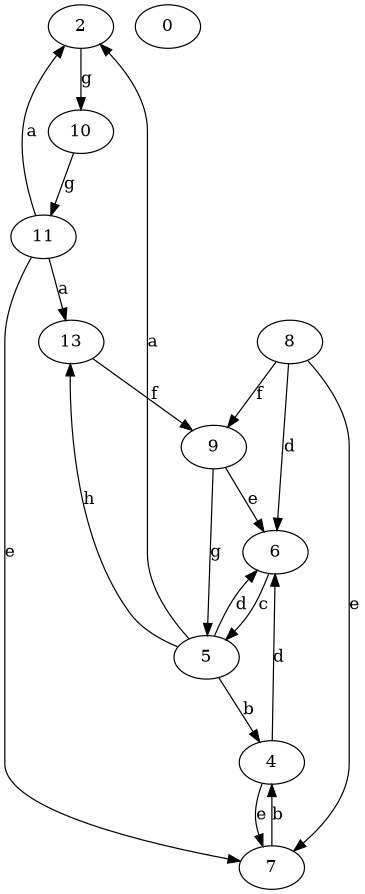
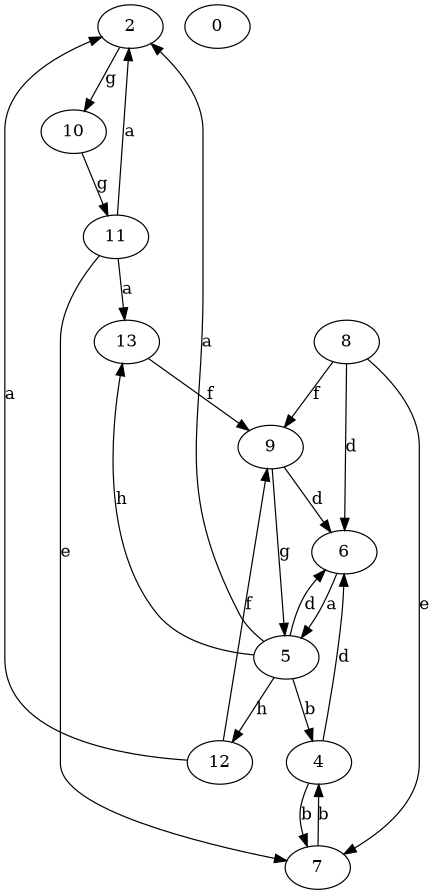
  strict digraph {
    2
    10
    11
    9
    6
    5
    7
    13
    0
    4
+   12
    n12 [label=8]
    2 -> 10 [label=g]
    10 -> 11 [label=g]
    11 -> 2 [label=a]
    11 -> 7 [label=e]
    11 -> 13 [label=a]
-   9 -> 6 [label=e]
+   9 -> 6 [label=d]
    9 -> 5 [label=g]
-   6 -> 5 [label=c]
+   6 -> 5 [label=a]
    5 -> 2 [label=a]
    5 -> 6 [label=d]
    5 -> 13 [label=h]
    5 -> 4 [label=b]
+   5 -> 12 [label=h]
    7 -> 4 [label=b]
    13 -> 9 [label=f]
    4 -> 6 [label=d]
-   4 -> 7 [label=e]
+   4 -> 7 [label=b]
+   12 -> 2 [label=a]
+   12 -> 9 [label=f]
    n12 -> 9 [label=f]
    n12 -> 6 [label=d]
    n12 -> 7 [label=e]
  }
